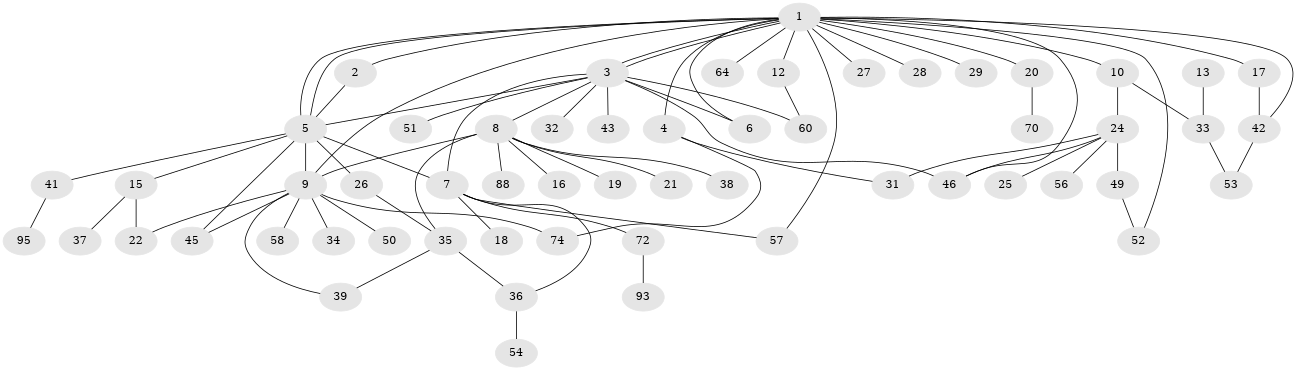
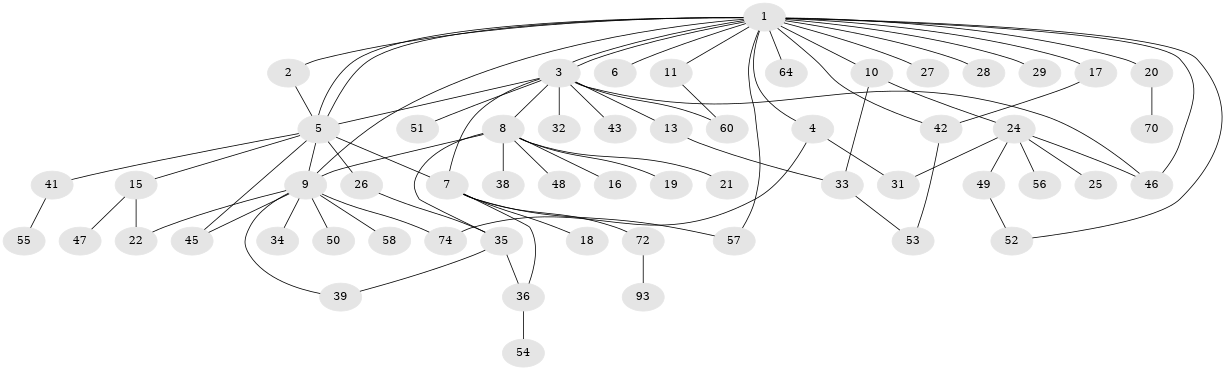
  graph {
    node [color=gray90 style=filled]
    1
    2
    3
    4
    5
    6
    9
    10
-   11 [label=12]
+   11
    n10 [label=64]
    17
    20
    27
    28
    29
    42
    46
    52
    57
    7
    8
    13
    n23 [label=60]
    32
    43
    51
    31
    n28 [label=74]
    15
    26
    41
    45
    22
    34
    39
    50
    58
    24
    33
    n40 [label=70]
    53
    n42 [label=72]
    18
    36
    16
    19
    21
    35
    38
-   48 [label=88]
-   37
-   55 [label=95]
+   48
+   37 [label=47]
+   55
    n53 [label=93]
    54
    25
    49
    56
    1 -- 2
    1 -- 3
    1 -- 3
    1 -- 4
    1 -- 5
    1 -- 5
    1 -- 6
    1 -- 9
    1 -- 10
    1 -- 11
    1 -- n10
    1 -- 17
    1 -- 20
    1 -- 27
    1 -- 28
    1 -- 29
    1 -- 42
    1 -- 46
    1 -- 52
    1 -- 57
    2 -- 5
    3 -- 5
    3 -- 46
    3 -- 7
    3 -- 8
-   3 -- 6
+   3 -- 13
    3 -- n23
    3 -- 32
    3 -- 43
    3 -- 51
    4 -- 31
    4 -- n28
    5 -- 9
    5 -- 7
    5 -- 15
    5 -- 26
    5 -- 41
    5 -- 45
    9 -- n28
    9 -- 45
    9 -- 22
    9 -- 34
    9 -- 39
    9 -- 50
    9 -- 58
    10 -- 24
    10 -- 33
    11 -- n23
    17 -- 42
    20 -- n40
    42 -- 53
    7 -- 57
    7 -- n42
    7 -- 18
    7 -- 36
    8 -- 9
    8 -- 16
    8 -- 19
    8 -- 21
    8 -- 35
    8 -- 38
    8 -- 48
    13 -- 33
    15 -- 22
    15 -- 37
    26 -- 35
    41 -- 55
    24 -- 46
    24 -- 31
    24 -- 25
    24 -- 49
    24 -- 56
    33 -- 53
    n42 -- n53
    36 -- 54
    35 -- 39
    35 -- 36
    49 -- 52
  }
